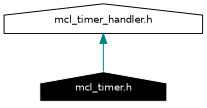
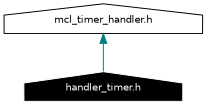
  digraph {
    node [fontname=Helvetica fontsize=10 shape=house]
-   n1 [color=white fillcolor=black fontcolor=white height=0.2 label="mcl_timer.h" style=filled width=0.4]
+   n1 [color=white fillcolor=black fontcolor=white height=0.2 label="handler_timer.h" style=filled width=0.4]
    n2 [color=black height=0.2 label="mcl_timer_handler.h" width=0.4]
    n2 -> n1 [color=teal dir=back fontname=Helvetica fontsize=10 labelfontname=Helvetica labelfontsize=10 style=solid]
  }
